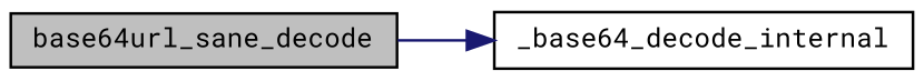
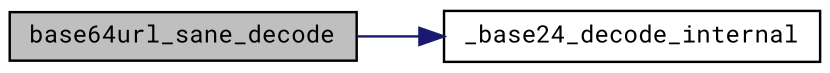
  digraph {
    rankdir=LR
    fontname="Roboto Mono"
    node [color=black fontname="Roboto Mono" fontsize=10 shape=record style=filled]
    n1 [fillcolor=grey75 fontcolor=black height=0.2 label=base64url_sane_decode width=0.4]
-   n2 [fillcolor=white height=0.2 label=_base64_decode_internal width=0.4]
+   n2 [fillcolor=white height=0.2 label=_base24_decode_internal width=0.4]
    n1 -> n2 [color=midnightblue fontname="Roboto Mono" fontsize=10 labelfontname=Helvetica labelfontsize=10 style=solid]
  }
